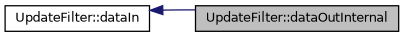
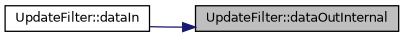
  digraph {
    rankdir=RL
    node [color=black fontname=Helvetica fontsize=10 shape=record style=filled]
    n1 [fillcolor=grey75 fontcolor=black height=0.2 label="UpdateFilter::dataOutInternal" width=0.4]
    n2 [fillcolor=white height=0.2 label="UpdateFilter::dataIn" width=0.4]
-   n2 -> n1 [color=midnightblue dir=back fontname=Helvetica fontsize=10 labelfontname=Helvetica labelfontsize=10 style=solid]
+   n1 -> n2 [color=midnightblue dir=back fontname=Helvetica fontsize=10 labelfontname=Helvetica labelfontsize=10 style=solid]
  }
